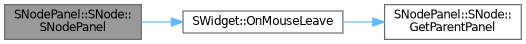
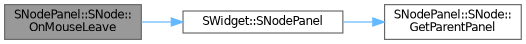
  digraph {
    rankdir=LR
    node [color=grey40 fillcolor=white fontname=Helvetica fontsize=10 shape=box style=filled]
    edge [color=steelblue1 fontname=Helvetica fontsize=10 labelfontname=Helvetica labelfontsize=10 style=solid]
-   n1 [color=gray40 fillcolor=grey60 fontcolor=black height=0.2 label="SNodePanel::SNode::\lSNodePanel" width=0.4]
-   n2 [height=0.2 label="SWidget::OnMouseLeave" width=0.4]
+   n1 [color=gray40 fillcolor=grey60 fontcolor=black height=0.2 label="SNodePanel::SNode::\lOnMouseLeave" width=0.4]
+   n2 [height=0.2 label="SWidget::SNodePanel" width=0.4]
    n3 [height=0.2 label="SNodePanel::SNode::\lGetParentPanel" width=0.4]
    n1 -> n2
    n2 -> n3
  }
